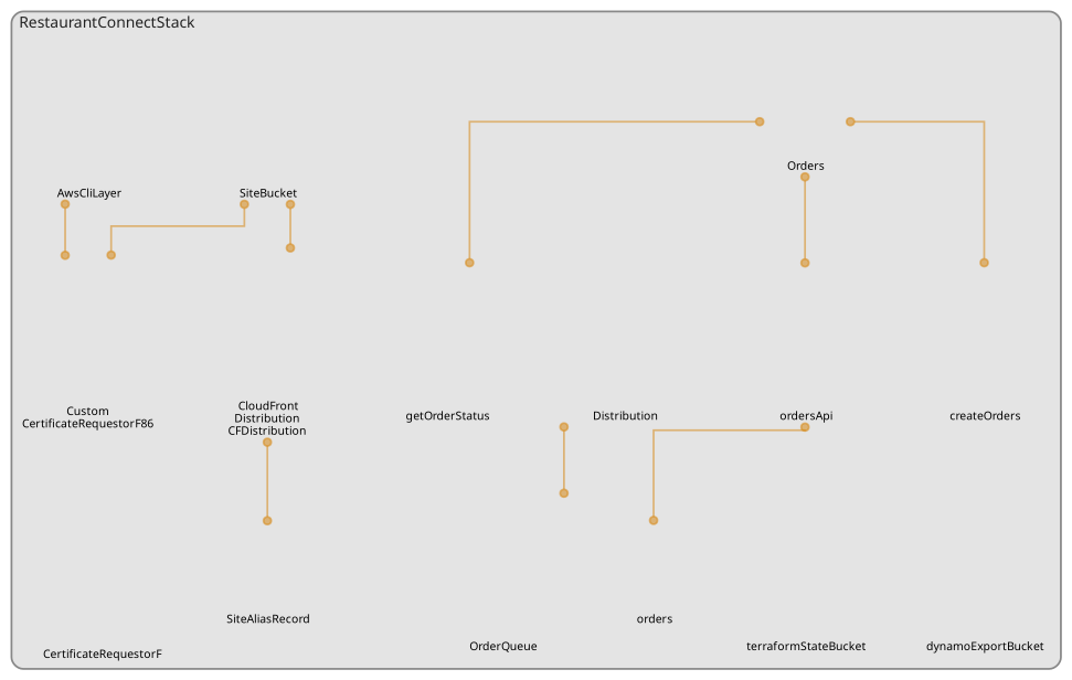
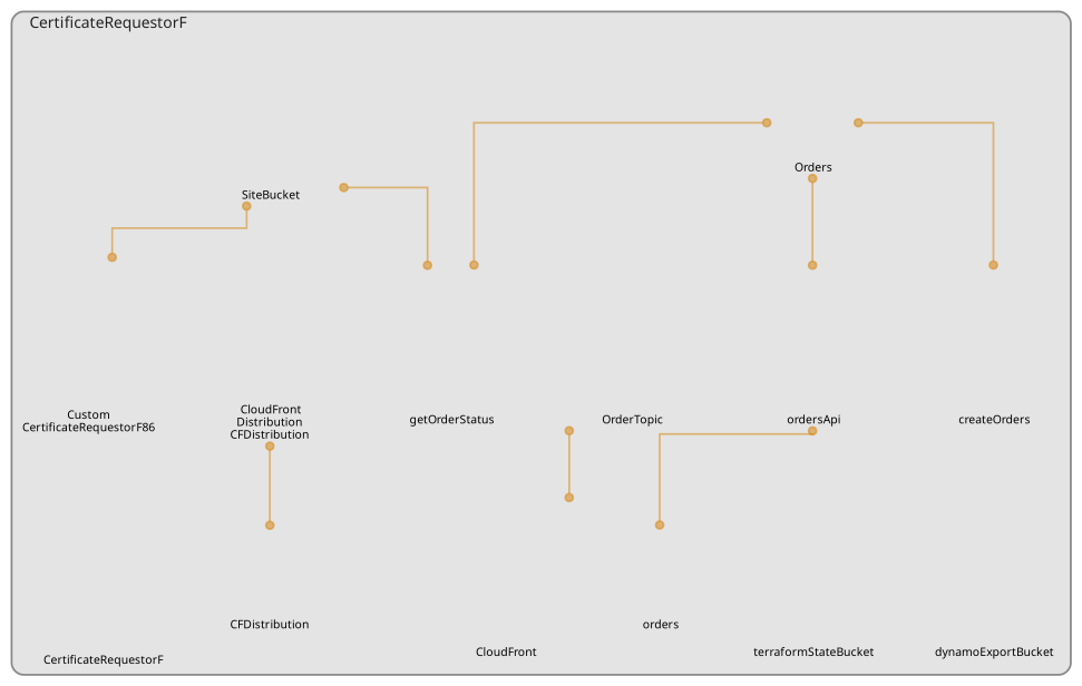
  digraph {
    compound=true
    fontcolor="#222222"
    fontname="Sans-Serif"
    fontsize=15
    nodesep=0.60
    rankdir=BT
    ranksep=0.75
    splines=ortho
    node [fixedsize=true fontname="Sans-Serif" fontsize=12 labelloc=b margin=8 penwidth=0 shape="node" style=rounded]
    edge [arrowhead=dot arrowtail=dot color="#D5871488" dir=both penwidth=2]
    n1 [height=2.266 label=" dynamoExportBucket" width=2]
    n2 [height=1.466 label=" Orders" width=1.2]
    n3 [height=2.266 label=" terraformStateBucket" width=2]
    n4 [height=2.266 label=" createOrders" width=2]
    n5 [height=2.266 label=" ordersApi" width=2]
    n6 [height=1.466 label=" orders" width=1.2]
-   n7 [height=2.266 label=" OrderQueue" width=2]
-   n8 [height=2.266 label=Distribution width=2]
+   n7 [height=2.266 label=CloudFront width=2]
+   n8 [height=2.266 label=" OrderTopic" width=2]
    n9 [height=2.266 label=" getOrderStatus" width=2]
    n10 [height=2.266 label=" SiteBucket" width=2]
-   n11 [height=1.466 label=" SiteAliasRecord" width=1.2]
+   n11 [height=1.466 label=CFDistribution width=1.2]
    n12 [height=2.4819999999999998 label=" Custom \nCertificateRequestorF86" width=2]
    n13 [height=2.4819999999999998 label="\nCertificateRequestorF" width=2]
    n14 [height=2.6979999999999995 label=" CloudFront\nDistribution\nCFDistribution" width=2]
-   n15 [height=2.266 label=" AwsCliLayer" width=2]
    subgraph sub_1 {
      subgraph cluster_2 {
        fillcolor="#e4e4e4"
        fontsize=16
-       label=RestaurantConnectStack
+       label=CertificateRequestorF
        labeljust=l
        labelloc=b
        pencolor="#888888"
        penwidth=2
        style="filled,rounded"
        n1
        n2
        n3
        n4
        n5
        n6
        n7
        n8
        n9
        n10
        n11
        n12
        n13
        n14
-       n15
      }
    }
    n4 -> n2
    n5 -> n2
    n6 -> n5
    n7 -> n8
    n9 -> n2
    n11 -> n14
    n12 -> n10
-   n12 -> n15
-   n14 -> n10
+   n9 -> n10
  }
